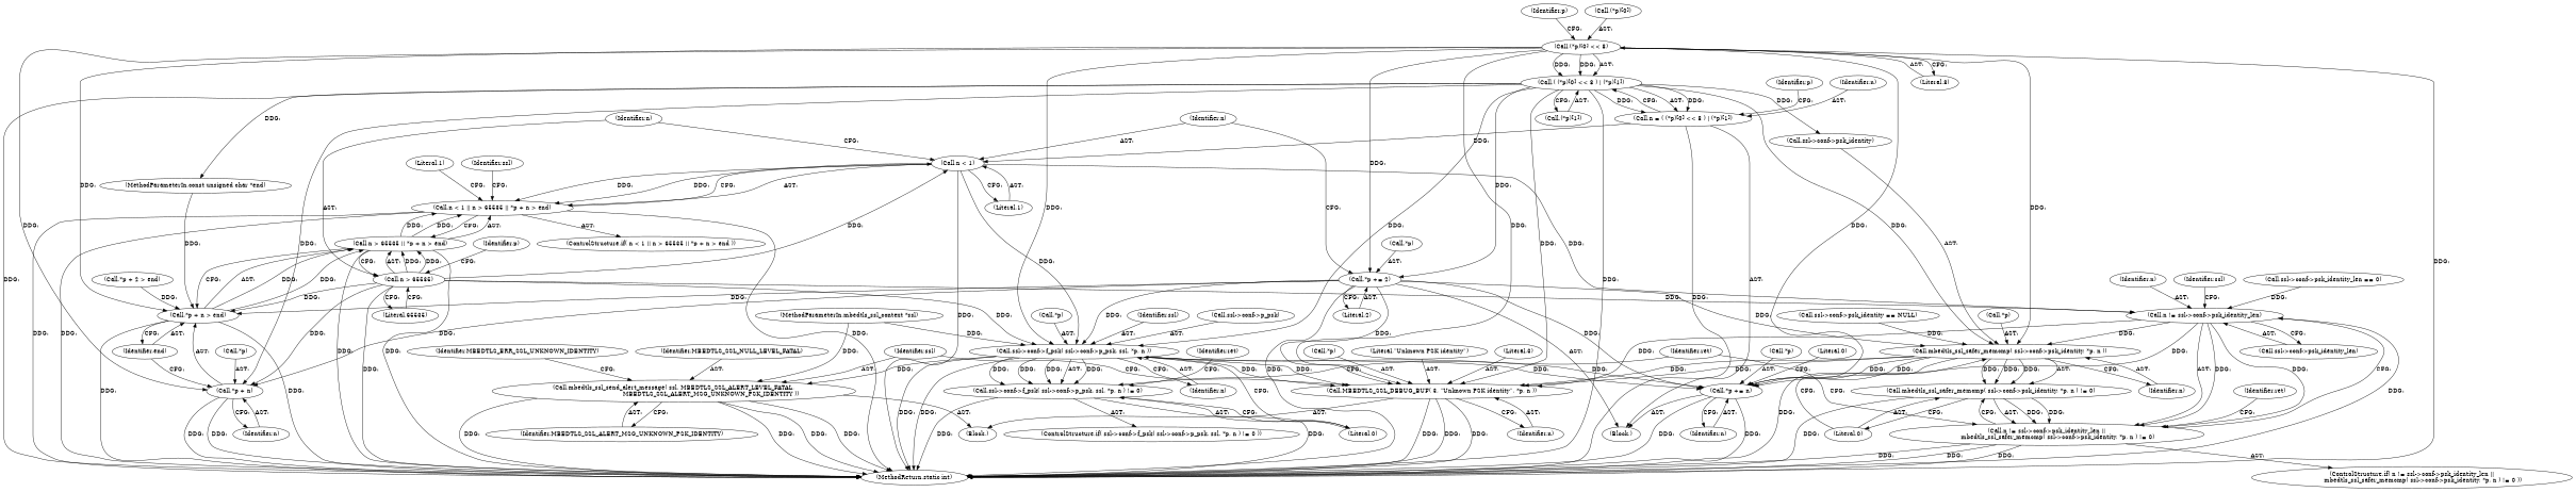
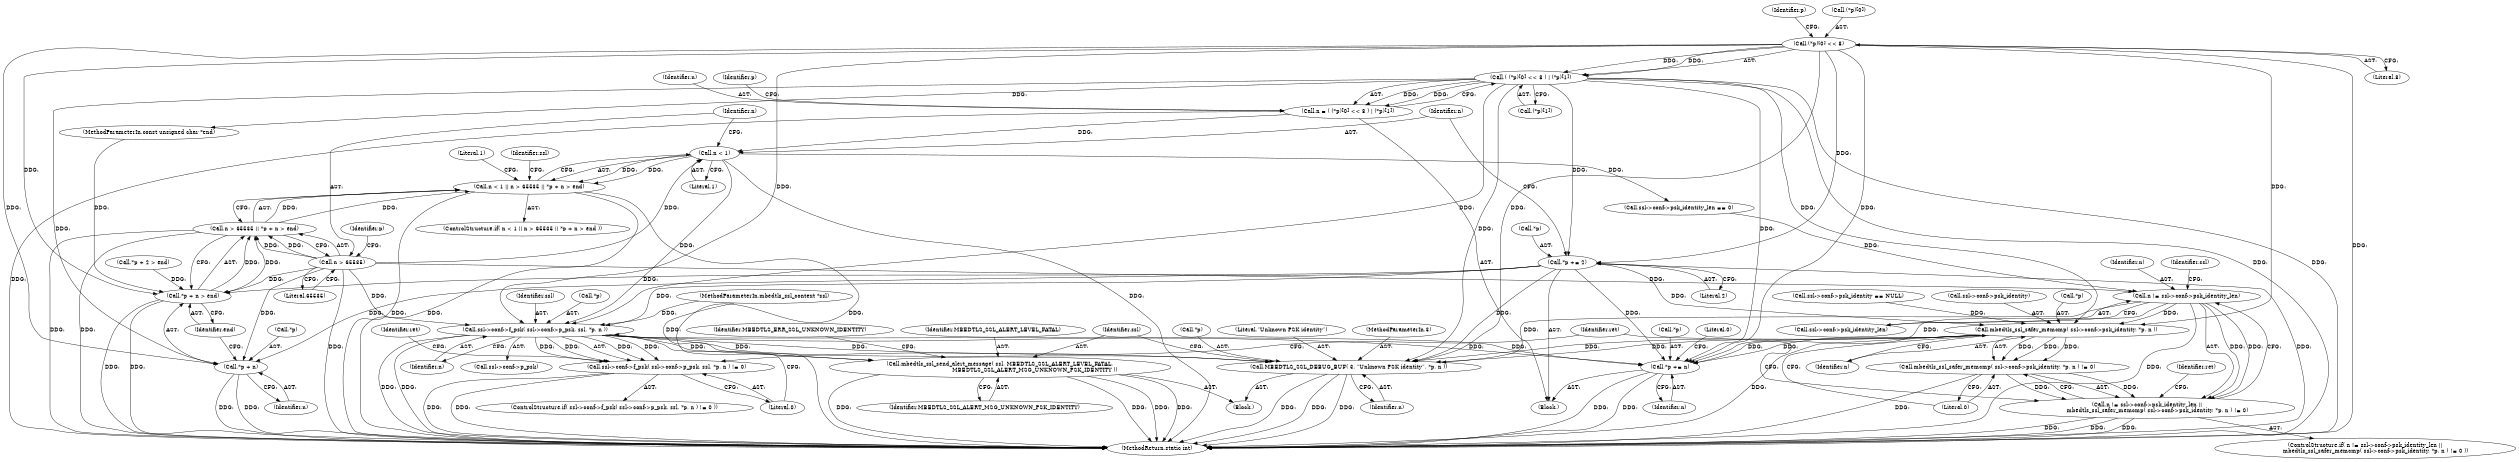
  digraph {
    n1 [label="(Call,( (*p)[0] << 8 ) | (*p)[1])"]
    n2 [label="(Call,n = ( (*p)[0] << 8 ) | (*p)[1])"]
    n3 [label="(Call,*p + n)"]
    n4 [label="(Call,ssl->conf->f_psk( ssl->conf->p_psk, ssl, *p, n ))"]
    n5 [label="(Call,MBEDTLS_SSL_DEBUG_BUF( 3, \"Unknown PSK identity\", *p, n ))"]
    n6 [label="(Call,*p += n)"]
    n7 [label="(Call,mbedtls_ssl_safer_memcmp( ssl->conf->psk_identity, *p, n ))"]
    n8 [label="(Call,*p += 2)"]
    n9 [label="(MethodReturn,static int)"]
    n10 [label="(Call,(*p)[1])"]
    n11 [label="(MethodParameterIn,const unsigned char *end)"]
    n12 [label="(Call,n < 1)"]
    n13 [label="(Block,)"]
    n14 [label="(Call,*p + n > end)"]
    n15 [label="(Call,n > 65535 || *p + n > end)"]
    n16 [label="(Identifier,end)"]
    n17 [label="(Identifier,n)"]
    n18 [label="(Call,ssl->conf->f_psk( ssl->conf->p_psk, ssl, *p, n ) != 0)"]
    n19 [label="(Call,mbedtls_ssl_send_alert_message( ssl, MBEDTLS_SSL_ALERT_LEVEL_FATAL,\n                                        MBEDTLS_SSL_ALERT_MSG_UNKNOWN_PSK_IDENTITY ))"]
    n20 [label="(Identifier,n)"]
    n21 [label="(Block,)"]
    n22 [label="(Identifier,n)"]
    n23 [label="(Identifier,n)"]
    n24 [label="(Call,mbedtls_ssl_safer_memcmp( ssl->conf->psk_identity, *p, n ) != 0)"]
    n25 [label="(Identifier,n)"]
    n26 [label="(Literal,2)"]
    n27 [label="(Call,(*p)[0] << 8)"]
    n28 [label="(Literal,8)"]
    n29 [label="(Call,n < 1 || n > 65535 || *p + n > end)"]
    n30 [label="(Call,n != ssl->conf->psk_identity_len)"]
    n31 [label="(Literal,1)"]
    n32 [label="(ControlStructure,if( n < 1 || n > 65535 || *p + n > end ))"]
    n33 [label="(Call,n > 65535)"]
    n34 [label="(Literal,65535)"]
    n35 [label="(Call,n != ssl->conf->psk_identity_len ||\n            mbedtls_ssl_safer_memcmp( ssl->conf->psk_identity, *p, n ) != 0)"]
    n36 [label="(Call,ssl->conf->psk_identity_len)"]
    n37 [label="(Literal,0)"]
    n38 [label="(ControlStructure,if( ssl->conf->f_psk( ssl->conf->p_psk, ssl, *p, n ) != 0 ))"]
    n39 [label="(Identifier,MBEDTLS_SSL_ALERT_MSG_UNKNOWN_PSK_IDENTITY)"]
    n40 [label="(ControlStructure,if( n != ssl->conf->psk_identity_len ||\n            mbedtls_ssl_safer_memcmp( ssl->conf->psk_identity, *p, n ) != 0 ))"]
    n41 [label="(Literal,0)"]
    n42 [label="(Identifier,ssl)"]
    n43 [label="(Identifier,ssl)"]
    n44 [label="(Call,*p)"]
    n45 [label="(Call,ssl->conf->psk_identity == NULL)"]
    n46 [label="(Call,ssl->conf->psk_identity)"]
    n47 [label="(Call,ssl->conf->psk_identity_len == 0)"]
    n48 [label="(Identifier,p)"]
    n49 [label="(Call,*p)"]
    n50 [label="(Literal,\"Unknown PSK identity\")"]
    n51 [label="(Call,ssl->conf->p_psk)"]
    n52 [label="(Identifier,ret)"]
    n53 [label="(Call,*p)"]
-   n54 [label="(Literal,3)"]
+   n54 [label="(MethodParameterIn,3)"]
    n55 [label="(Literal,1)"]
    n56 [label="(Identifier,ssl)"]
    n57 [label="(Identifier,ret)"]
    n58 [label="(Identifier,MBEDTLS_ERR_SSL_UNKNOWN_IDENTITY)"]
    n59 [label="(Identifier,n)"]
    n60 [label="(Identifier,p)"]
    n61 [label="(Identifier,ret)"]
    n62 [label="(Identifier,ssl)"]
    n63 [label="(Call,*p)"]
    n64 [label="(Identifier,p)"]
    n65 [label="(Call,*p + 2 > end)"]
    n66 [label="(Literal,0)"]
    n67 [label="(Call,(*p)[0])"]
    n68 [label="(Identifier,n)"]
    n69 [label="(Identifier,n)"]
    n70 [label="(Identifier,n)"]
-   n71 [label="(Identifier,MBEDTLS_SSL_NULL_LEVEL_FATAL)"]
+   n71 [label="(Identifier,MBEDTLS_SSL_ALERT_LEVEL_FATAL)"]
    n72 [label="(Call,*p)"]
    n73 [label="(Call,*p)"]
    n74 [label="(MethodParameterIn,mbedtls_ssl_context *ssl)"]
    n1 -> n2 [label="AST: "]
    n1 -> n2 [label="DDG: "]
    n1 -> n2 [label="DDG: "]
    n1 -> n3 [label="DDG: "]
    n1 -> n4 [label="DDG: "]
    n1 -> n5 [label="DDG: "]
-   n1 -> n46 [label="DDG: "]
+   n1 -> n6 [label="DDG: "]
    n1 -> n7 [label="DDG: "]
    n1 -> n8 [label="DDG: "]
    n1 -> n9 [label="DDG: "]
    n1 -> n9 [label="DDG: "]
    n1 -> n10 [label="CFG: "]
    n1 -> n11 [label="DDG: "]
    n2 -> n1 [label="CFG: "]
    n2 -> n9 [label="DDG: "]
    n2 -> n12 [label="DDG: "]
    n2 -> n13 [label="AST: "]
    n3 -> n9 [label="DDG: "]
    n3 -> n9 [label="DDG: "]
    n3 -> n14 [label="AST: "]
    n3 -> n17 [label="CFG: "]
    n4 -> n5 [label="DDG: "]
    n4 -> n5 [label="DDG: "]
    n4 -> n6 [label="DDG: "]
    n4 -> n6 [label="DDG: "]
    n4 -> n9 [label="DDG: "]
    n4 -> n9 [label="DDG: "]
    n4 -> n18 [label="AST: "]
    n4 -> n18 [label="DDG: "]
    n4 -> n18 [label="DDG: "]
    n4 -> n18 [label="DDG: "]
    n4 -> n18 [label="DDG: "]
    n4 -> n19 [label="DDG: "]
    n4 -> n20 [label="CFG: "]
    n5 -> n9 [label="DDG: "]
    n5 -> n9 [label="DDG: "]
    n5 -> n9 [label="DDG: "]
    n5 -> n21 [label="AST: "]
    n5 -> n22 [label="CFG: "]
    n6 -> n9 [label="DDG: "]
    n6 -> n9 [label="DDG: "]
    n6 -> n13 [label="AST: "]
    n6 -> n23 [label="CFG: "]
    n7 -> n5 [label="DDG: "]
    n7 -> n5 [label="DDG: "]
    n7 -> n6 [label="DDG: "]
    n7 -> n6 [label="DDG: "]
    n7 -> n9 [label="DDG: "]
    n7 -> n24 [label="AST: "]
    n7 -> n24 [label="DDG: "]
    n7 -> n24 [label="DDG: "]
    n7 -> n24 [label="DDG: "]
    n7 -> n25 [label="CFG: "]
    n8 -> n3 [label="DDG: "]
    n8 -> n4 [label="DDG: "]
    n8 -> n5 [label="DDG: "]
    n8 -> n6 [label="DDG: "]
    n8 -> n7 [label="DDG: "]
    n8 -> n9 [label="DDG: "]
    n8 -> n13 [label="AST: "]
    n8 -> n14 [label="DDG: "]
    n8 -> n26 [label="CFG: "]
    n10 -> n1 [label="AST: "]
    n11 -> n14 [label="DDG: "]
    n12 -> n4 [label="DDG: "]
    n12 -> n9 [label="DDG: "]
    n12 -> n29 [label="AST: "]
    n12 -> n29 [label="DDG: "]
    n12 -> n29 [label="DDG: "]
-   n12 -> n30 [label="DDG: "]
+   n12 -> n47 [label="DDG: "]
    n12 -> n31 [label="CFG: "]
    n14 -> n9 [label="DDG: "]
    n14 -> n9 [label="DDG: "]
    n14 -> n15 [label="AST: "]
    n14 -> n15 [label="DDG: "]
    n14 -> n15 [label="DDG: "]
    n14 -> n16 [label="CFG: "]
    n15 -> n9 [label="DDG: "]
    n15 -> n9 [label="DDG: "]
    n15 -> n14 [label="CFG: "]
    n15 -> n29 [label="AST: "]
    n15 -> n29 [label="DDG: "]
    n15 -> n29 [label="DDG: "]
    n15 -> n33 [label="CFG: "]
    n16 -> n3 [label="CFG: "]
    n16 -> n14 [label="AST: "]
    n17 -> n3 [label="AST: "]
    n18 -> n9 [label="DDG: "]
    n18 -> n9 [label="DDG: "]
    n18 -> n37 [label="CFG: "]
    n18 -> n38 [label="AST: "]
    n19 -> n9 [label="DDG: "]
    n19 -> n9 [label="DDG: "]
    n19 -> n9 [label="DDG: "]
    n19 -> n9 [label="DDG: "]
    n19 -> n21 [label="AST: "]
    n19 -> n39 [label="CFG: "]
    n20 -> n4 [label="AST: "]
    n22 -> n5 [label="AST: "]
    n23 -> n6 [label="AST: "]
    n24 -> n9 [label="DDG: "]
    n24 -> n35 [label="AST: "]
    n24 -> n35 [label="DDG: "]
    n24 -> n35 [label="DDG: "]
    n24 -> n41 [label="CFG: "]
    n25 -> n7 [label="AST: "]
    n26 -> n8 [label="AST: "]
    n27 -> n1 [label="AST: "]
    n27 -> n1 [label="DDG: "]
    n27 -> n1 [label="DDG: "]
    n27 -> n3 [label="DDG: "]
    n27 -> n4 [label="DDG: "]
    n27 -> n5 [label="DDG: "]
    n27 -> n6 [label="DDG: "]
    n27 -> n7 [label="DDG: "]
    n27 -> n8 [label="DDG: "]
    n27 -> n9 [label="DDG: "]
    n27 -> n14 [label="DDG: "]
    n27 -> n28 [label="CFG: "]
    n28 -> n27 [label="AST: "]
    n29 -> n9 [label="DDG: "]
    n29 -> n9 [label="DDG: "]
    n29 -> n9 [label="DDG: "]
    n29 -> n12 [label="CFG: "]
    n29 -> n15 [label="CFG: "]
    n29 -> n32 [label="AST: "]
    n30 -> n5 [label="DDG: "]
    n30 -> n6 [label="DDG: "]
    n30 -> n7 [label="DDG: "]
    n30 -> n9 [label="DDG: "]
    n30 -> n35 [label="AST: "]
    n30 -> n35 [label="DDG: "]
    n30 -> n35 [label="DDG: "]
    n30 -> n36 [label="CFG: "]
    n31 -> n12 [label="AST: "]
    n33 -> n3 [label="DDG: "]
    n33 -> n4 [label="DDG: "]
    n33 -> n9 [label="DDG: "]
    n33 -> n12 [label="DDG: "]
    n33 -> n14 [label="DDG: "]
    n33 -> n15 [label="AST: "]
    n33 -> n15 [label="DDG: "]
    n33 -> n15 [label="DDG: "]
    n33 -> n30 [label="DDG: "]
    n33 -> n34 [label="CFG: "]
    n34 -> n33 [label="CFG: "]
    n35 -> n9 [label="DDG: "]
    n35 -> n9 [label="DDG: "]
    n35 -> n9 [label="DDG: "]
    n35 -> n24 [label="CFG: "]
    n35 -> n30 [label="CFG: "]
    n35 -> n40 [label="AST: "]
    n36 -> n30 [label="AST: "]
    n37 -> n4 [label="CFG: "]
    n37 -> n18 [label="AST: "]
    n39 -> n19 [label="AST: "]
    n41 -> n7 [label="CFG: "]
    n41 -> n24 [label="AST: "]
    n42 -> n30 [label="CFG: "]
    n43 -> n4 [label="AST: "]
    n44 -> n5 [label="AST: "]
    n45 -> n7 [label="DDG: "]
    n46 -> n7 [label="AST: "]
    n47 -> n30 [label="DDG: "]
    n48 -> n27 [label="CFG: "]
    n49 -> n3 [label="AST: "]
    n50 -> n5 [label="AST: "]
-   n51 -> n4 [label="AST: "]
+   n4 -> n51 [label="AST: "]
    n52 -> n18 [label="CFG: "]
    n53 -> n6 [label="AST: "]
    n54 -> n5 [label="AST: "]
    n55 -> n29 [label="CFG: "]
    n56 -> n29 [label="CFG: "]
    n57 -> n35 [label="CFG: "]
    n58 -> n19 [label="CFG: "]
    n59 -> n8 [label="CFG: "]
    n59 -> n12 [label="AST: "]
    n60 -> n2 [label="CFG: "]
    n61 -> n18 [label="CFG: "]
    n61 -> n35 [label="CFG: "]
    n62 -> n5 [label="CFG: "]
    n62 -> n19 [label="AST: "]
    n63 -> n4 [label="AST: "]
    n64 -> n33 [label="CFG: "]
    n65 -> n14 [label="DDG: "]
    n66 -> n6 [label="CFG: "]
    n67 -> n27 [label="AST: "]
    n68 -> n2 [label="AST: "]
    n69 -> n30 [label="AST: "]
    n70 -> n12 [label="CFG: "]
    n70 -> n33 [label="AST: "]
    n71 -> n19 [label="AST: "]
    n72 -> n8 [label="AST: "]
    n73 -> n7 [label="AST: "]
    n74 -> n4 [label="DDG: "]
    n74 -> n19 [label="DDG: "]
  }
